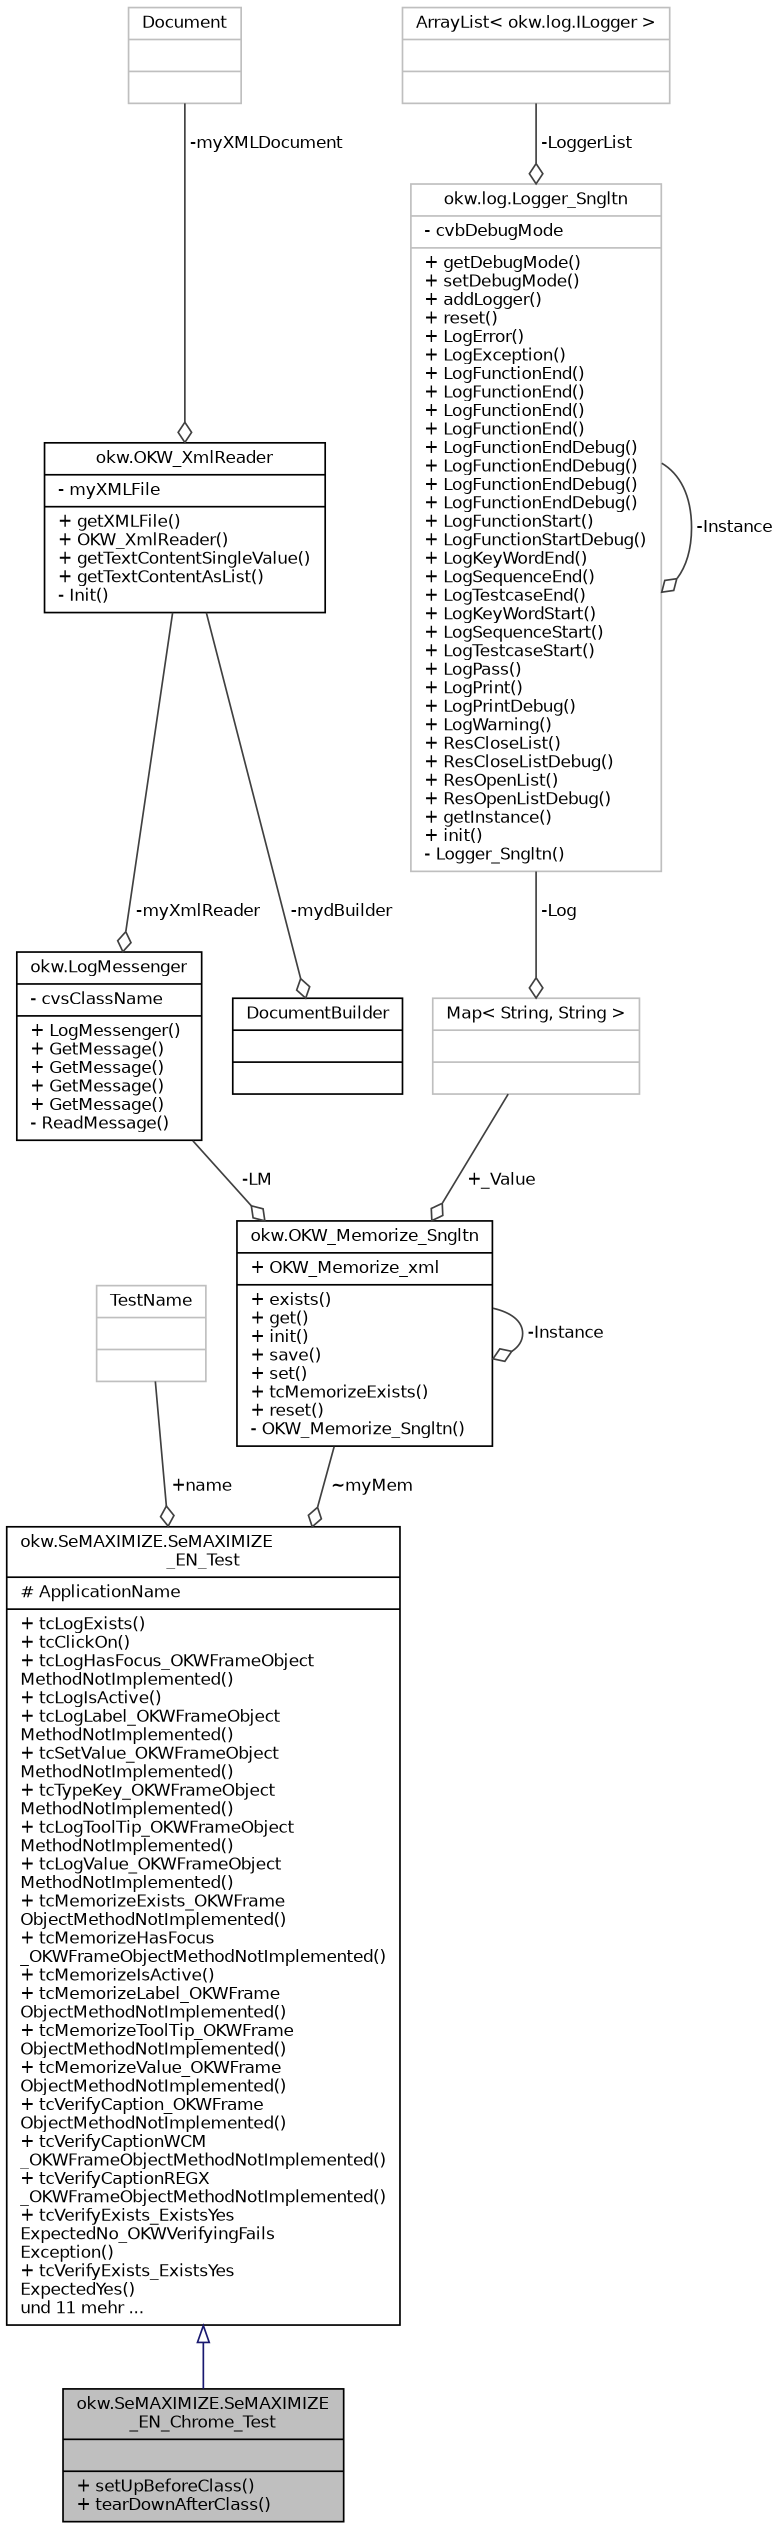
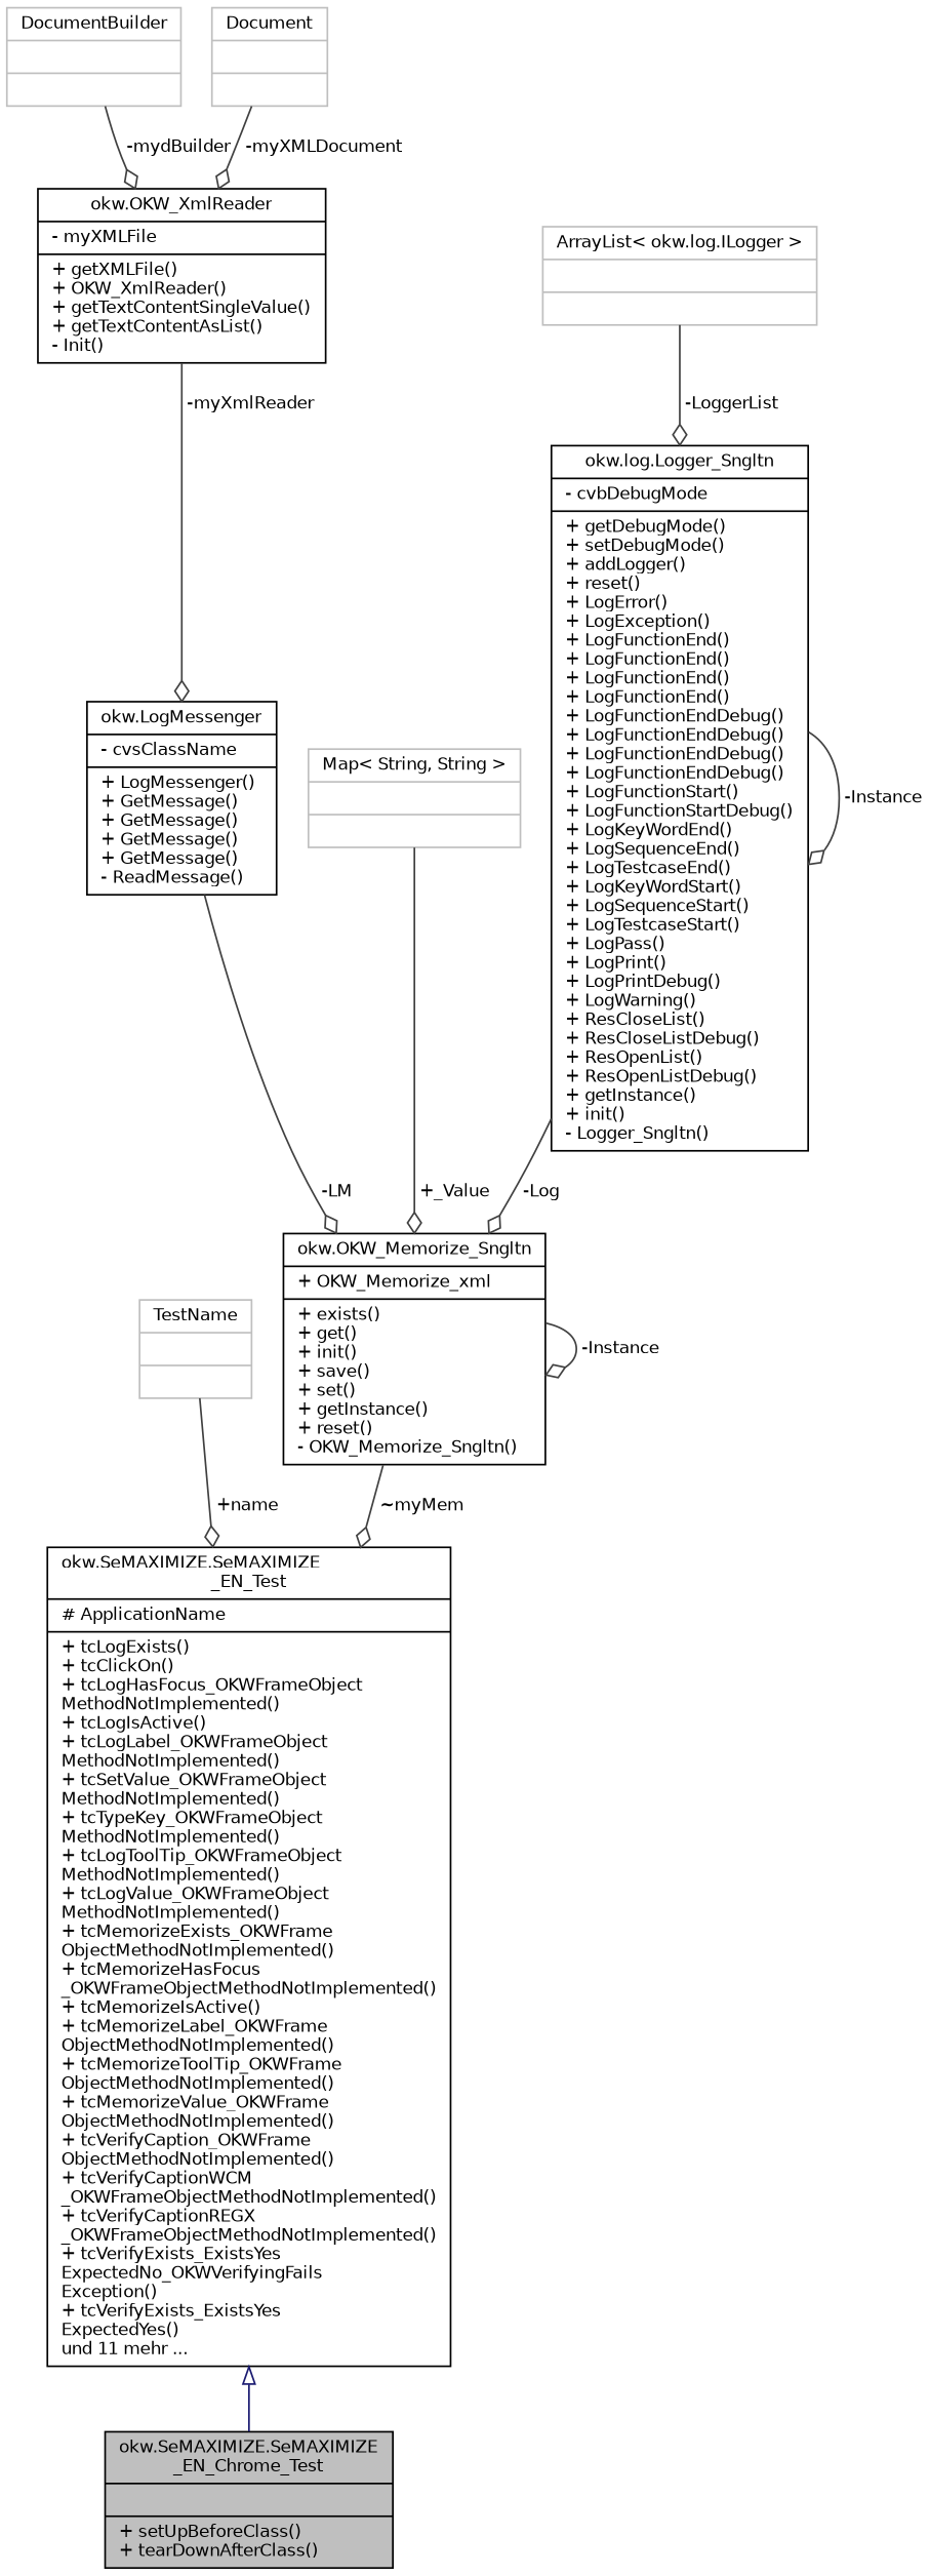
  digraph {
    node [color=black fillcolor=white fontname=Helvetica fontsize=10 shape=record style=filled]
    edge [color=grey25 fontname=Helvetica fontsize=10 labelfontname=Helvetica labelfontsize=10 style=solid arrowhead=odiamond]
    n1 [fillcolor=grey75 fontcolor=black height=0.2 label="{okw.SeMAXIMIZE.SeMAXIMIZE\l_EN_Chrome_Test\n||+ setUpBeforeClass()\l+ tearDownAfterClass()\l}" width=0.4]
    n2 [height=0.2 label="{okw.SeMAXIMIZE.SeMAXIMIZE\l_EN_Test\n|# ApplicationName\l|+ tcLogExists()\l+ tcClickOn()\l+ tcLogHasFocus_OKWFrameObject\lMethodNotImplemented()\l+ tcLogIsActive()\l+ tcLogLabel_OKWFrameObject\lMethodNotImplemented()\l+ tcSetValue_OKWFrameObject\lMethodNotImplemented()\l+ tcTypeKey_OKWFrameObject\lMethodNotImplemented()\l+ tcLogToolTip_OKWFrameObject\lMethodNotImplemented()\l+ tcLogValue_OKWFrameObject\lMethodNotImplemented()\l+ tcMemorizeExists_OKWFrame\lObjectMethodNotImplemented()\l+ tcMemorizeHasFocus\l_OKWFrameObjectMethodNotImplemented()\l+ tcMemorizeIsActive()\l+ tcMemorizeLabel_OKWFrame\lObjectMethodNotImplemented()\l+ tcMemorizeToolTip_OKWFrame\lObjectMethodNotImplemented()\l+ tcMemorizeValue_OKWFrame\lObjectMethodNotImplemented()\l+ tcVerifyCaption_OKWFrame\lObjectMethodNotImplemented()\l+ tcVerifyCaptionWCM\l_OKWFrameObjectMethodNotImplemented()\l+ tcVerifyCaptionREGX\l_OKWFrameObjectMethodNotImplemented()\l+ tcVerifyExists_ExistsYes\lExpectedNo_OKWVerifyingFails\lException()\l+ tcVerifyExists_ExistsYes\lExpectedYes()\lund 11 mehr ...\l}" width=0.4]
    n3 [color=grey75 height=0.2 label="{TestName\n||}" width=0.4]
-   n4 [height=0.2 label="{okw.OKW_Memorize_Sngltn\n|+ OKW_Memorize_xml\l|+ exists()\l+ get()\l+ init()\l+ save()\l+ set()\l+ tcMemorizeExists()\l+ reset()\l- OKW_Memorize_Sngltn()\l}" width=0.4]
+   n4 [height=0.2 label="{okw.OKW_Memorize_Sngltn\n|+ OKW_Memorize_xml\l|+ exists()\l+ get()\l+ init()\l+ save()\l+ set()\l+ getInstance()\l+ reset()\l- OKW_Memorize_Sngltn()\l}" width=0.4]
    n5 [height=0.2 label="{okw.LogMessenger\n|- cvsClassName\l|+ LogMessenger()\l+ GetMessage()\l+ GetMessage()\l+ GetMessage()\l+ GetMessage()\l- ReadMessage()\l}" width=0.4]
    n6 [height=0.2 label="{okw.OKW_XmlReader\n|- myXMLFile\l|+ getXMLFile()\l+ OKW_XmlReader()\l+ getTextContentSingleValue()\l+ getTextContentAsList()\l- Init()\l}" width=0.4]
-   n7 [height=0.2 label="{DocumentBuilder\n||}" width=0.4]
+   n7 [color=grey75 height=0.2 label="{DocumentBuilder\n||}" width=0.4]
    n8 [color=grey75 height=0.2 label="{Document\n||}" width=0.4]
    n9 [color=grey75 height=0.2 label="{Map\< String, String \>\n||}" width=0.4]
-   n10 [color=grey75 height=0.2 label="{okw.log.Logger_Sngltn\n|- cvbDebugMode\l|+ getDebugMode()\l+ setDebugMode()\l+ addLogger()\l+ reset()\l+ LogError()\l+ LogException()\l+ LogFunctionEnd()\l+ LogFunctionEnd()\l+ LogFunctionEnd()\l+ LogFunctionEnd()\l+ LogFunctionEndDebug()\l+ LogFunctionEndDebug()\l+ LogFunctionEndDebug()\l+ LogFunctionEndDebug()\l+ LogFunctionStart()\l+ LogFunctionStartDebug()\l+ LogKeyWordEnd()\l+ LogSequenceEnd()\l+ LogTestcaseEnd()\l+ LogKeyWordStart()\l+ LogSequenceStart()\l+ LogTestcaseStart()\l+ LogPass()\l+ LogPrint()\l+ LogPrintDebug()\l+ LogWarning()\l+ ResCloseList()\l+ ResCloseListDebug()\l+ ResOpenList()\l+ ResOpenListDebug()\l+ getInstance()\l+ init()\l- Logger_Sngltn()\l}" width=0.4]
+   n10 [height=0.2 label="{okw.log.Logger_Sngltn\n|- cvbDebugMode\l|+ getDebugMode()\l+ setDebugMode()\l+ addLogger()\l+ reset()\l+ LogError()\l+ LogException()\l+ LogFunctionEnd()\l+ LogFunctionEnd()\l+ LogFunctionEnd()\l+ LogFunctionEnd()\l+ LogFunctionEndDebug()\l+ LogFunctionEndDebug()\l+ LogFunctionEndDebug()\l+ LogFunctionEndDebug()\l+ LogFunctionStart()\l+ LogFunctionStartDebug()\l+ LogKeyWordEnd()\l+ LogSequenceEnd()\l+ LogTestcaseEnd()\l+ LogKeyWordStart()\l+ LogSequenceStart()\l+ LogTestcaseStart()\l+ LogPass()\l+ LogPrint()\l+ LogPrintDebug()\l+ LogWarning()\l+ ResCloseList()\l+ ResCloseListDebug()\l+ ResOpenList()\l+ ResOpenListDebug()\l+ getInstance()\l+ init()\l- Logger_Sngltn()\l}" width=0.4]
    n11 [color=grey75 height=0.2 label="{ArrayList\< okw.log.ILogger \>\n||}" width=0.4]
    n2 -> n1 [arrowtail=onormal color=midnightblue dir=back arrowhead=""]
    n3 -> n2 [label=" +name"]
    n4 -> n2 [label=" ~myMem"]
    n4 -> n4 [label=" -Instance"]
    n5 -> n4 [label=" -LM"]
    n6 -> n5 [label=" -myXmlReader"]
-   n6 -> n7 [label=" -mydBuilder"]
+   n7 -> n6 [label=" -mydBuilder"]
    n8 -> n6 [label=" -myXMLDocument"]
    n9 -> n4 [label=" +_Value"]
-   n10 -> n9 [label=" -Log"]
+   n10 -> n4 [label=" -Log"]
    n10 -> n10 [label=" -Instance"]
    n11 -> n10 [label=" -LoggerList"]
  }
